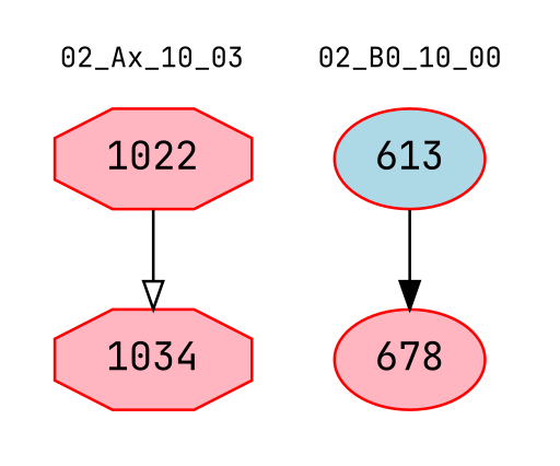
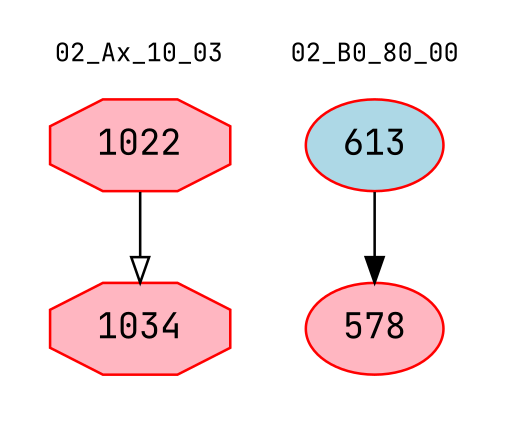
  digraph {
    fontname="JetBrains Mono"
    node [color=red fillcolor=lightpink fontname="JetBrains Mono" shape=octagon style=filled]
    edge [color=black fontname="JetBrains Mono"]
    n1 [label=1022]
    n2 [label=1034]
    n3 [fillcolor=lightblue label=613 shape=ellipse]
-   n4 [label=678 shape=ellipse]
+   n4 [label=578 shape=ellipse]
    subgraph cluster_1 {
      color=white
      fontsize=10
      label="02_Ax_10_03"
      n1
      n2
    }
    subgraph cluster_2 {
      color=white
      fontsize=10
-     label="02_B0_10_00"
+     label="02_B0_80_00"
      n3
      n4
    }
    n1 -> n2 [arrowhead=onormal]
    n3 -> n4 [arrowhead=normal]
  }
